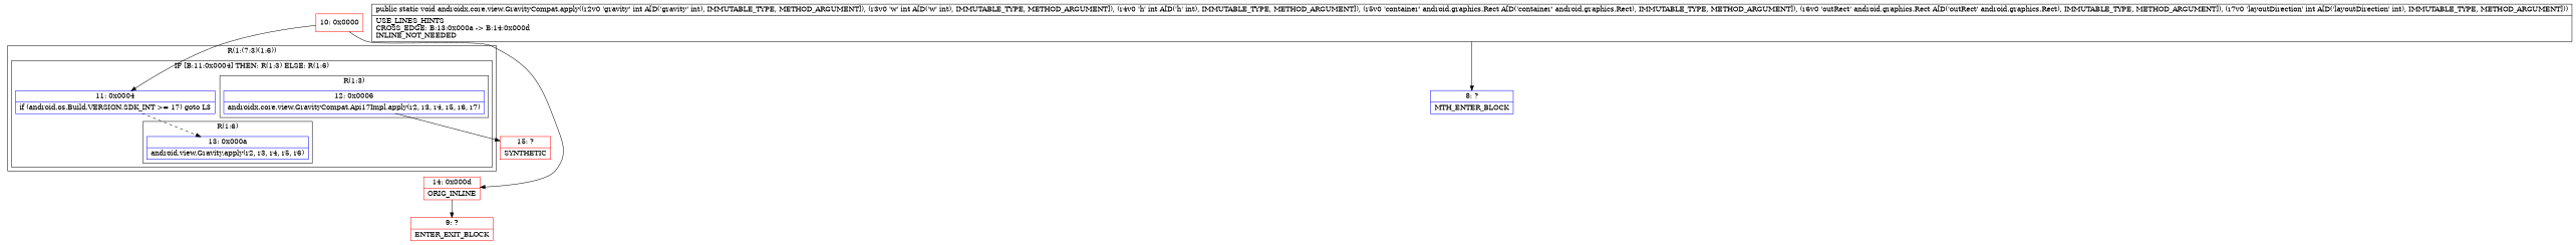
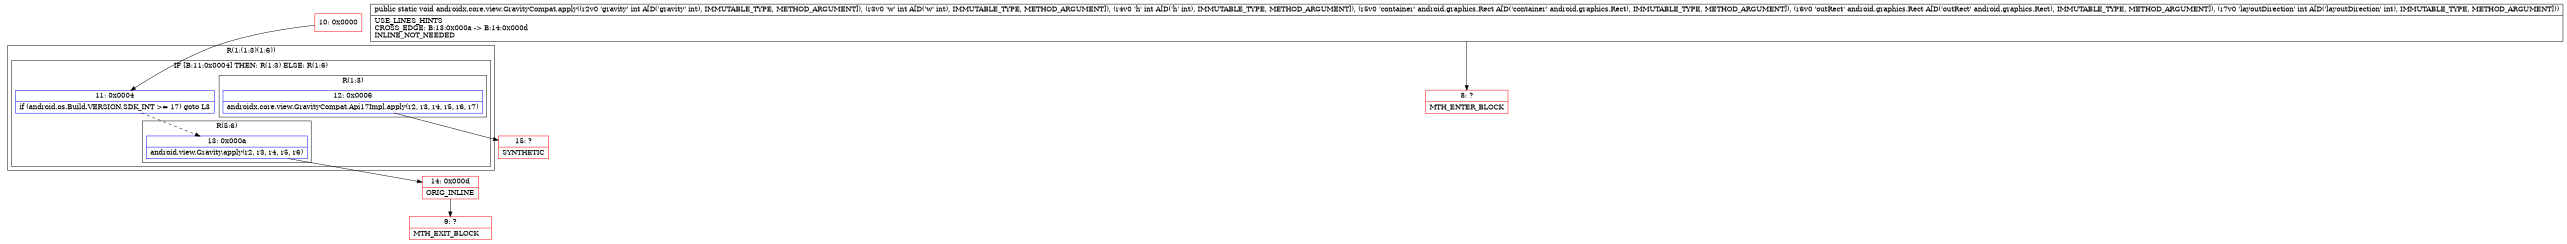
  digraph {
    node [color=red shape=record]
    n1 [color=blue label="{12\:\ 0x0006|androidx.core.view.GravityCompat.Api17Impl.apply(r2, r3, r4, r5, r6, r7)\l}"]
    n2 [color=blue label="{13\:\ 0x000a|android.view.Gravity.apply(r2, r3, r4, r5, r6)\l}"]
    n3 [color=blue label="{11\:\ 0x0004|if (android.os.Build.VERSION.SDK_INT \>= 17) goto L3\l}"]
    n4 [label="{15\:\ ?|SYNTHETIC\l}"]
    n5 [label="{14\:\ 0x000d|ORIG_INLINE\l}"]
-   n6 [label="{9\:\ ?|ENTER_EXIT_BLOCK\l}"]
-   n7 [color=blue label="{8\:\ ?|MTH_ENTER_BLOCK\l}"]
+   n6 [label="{9\:\ ?|MTH_EXIT_BLOCK\l}"]
+   n7 [label="{8\:\ ?|MTH_ENTER_BLOCK\l}"]
    n8 [label="{10\:\ 0x0000}"]
    n9 [label="{public static void androidx.core.view.GravityCompat.apply((r2v0 'gravity' int A[D('gravity' int), IMMUTABLE_TYPE, METHOD_ARGUMENT]), (r3v0 'w' int A[D('w' int), IMMUTABLE_TYPE, METHOD_ARGUMENT]), (r4v0 'h' int A[D('h' int), IMMUTABLE_TYPE, METHOD_ARGUMENT]), (r5v0 'container' android.graphics.Rect A[D('container' android.graphics.Rect), IMMUTABLE_TYPE, METHOD_ARGUMENT]), (r6v0 'outRect' android.graphics.Rect A[D('outRect' android.graphics.Rect), IMMUTABLE_TYPE, METHOD_ARGUMENT]), (r7v0 'layoutDirection' int A[D('layoutDirection' int), IMMUTABLE_TYPE, METHOD_ARGUMENT]))  | USE_LINES_HINTS\lCROSS_EDGE: B:13:0x000a \-\> B:14:0x000d\lINLINE_NOT_NEEDED\l}" color=""]
    subgraph cluster_1 {
-     label="R(1:(7:3)(1:6))"
+     label="R(1:(1:3)(1:6))"
      subgraph cluster_2 {
        label="IF [B:11:0x0004] THEN: R(1:3) ELSE: R(1:6)"
        n3
        subgraph cluster_3 {
          label="R(1:3)"
          n1
        }
        subgraph cluster_4 {
-         label="R(1:6)"
+         label="R(5:6)"
          n2
        }
      }
    }
    n1 -> n4
-   n8 -> n5
+   n2 -> n5
    n3 -> n2 [style=dashed]
    n5 -> n6
    n8 -> n3
    n9 -> n7
  }
